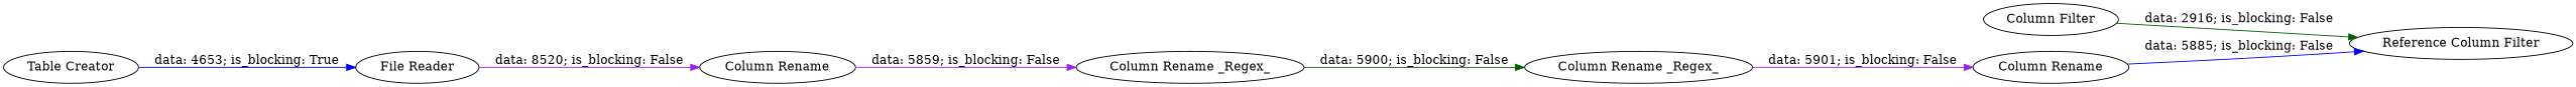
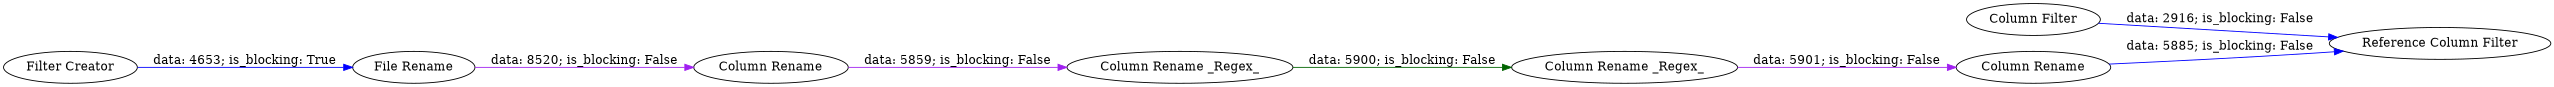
  digraph {
    rankdir=LR
    edge [color=purple]
-   n1 [label="File Reader"]
+   n1 [label="File Rename"]
    n2 [label="Column Rename"]
    n3 [label="Column Rename _Regex_"]
    n4 [label="Column Filter"]
    n5 [label="Reference Column Filter"]
    n6 [label="Column Rename _Regex_"]
    n7 [label="Column Rename"]
-   n8 [label="Table Creator"]
+   n8 [label="Filter Creator"]
    n1 -> n2 [label="data: 8520; is_blocking: False"]
    n2 -> n3 [label="data: 5859; is_blocking: False"]
    n3 -> n6 [color=darkgreen label="data: 5900; is_blocking: False"]
-   n4 -> n5 [color=darkgreen label="data: 2916; is_blocking: False"]
+   n4 -> n5 [color=blue label="data: 2916; is_blocking: False"]
    n6 -> n7 [label="data: 5901; is_blocking: False"]
    n7 -> n5 [color=blue label="data: 5885; is_blocking: False"]
    n8 -> n1 [color=blue label="data: 4653; is_blocking: True"]
  }
